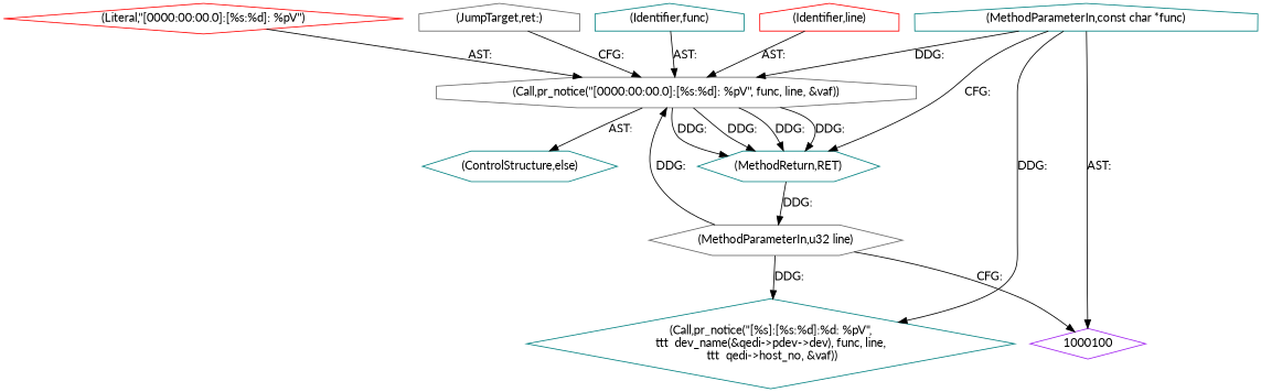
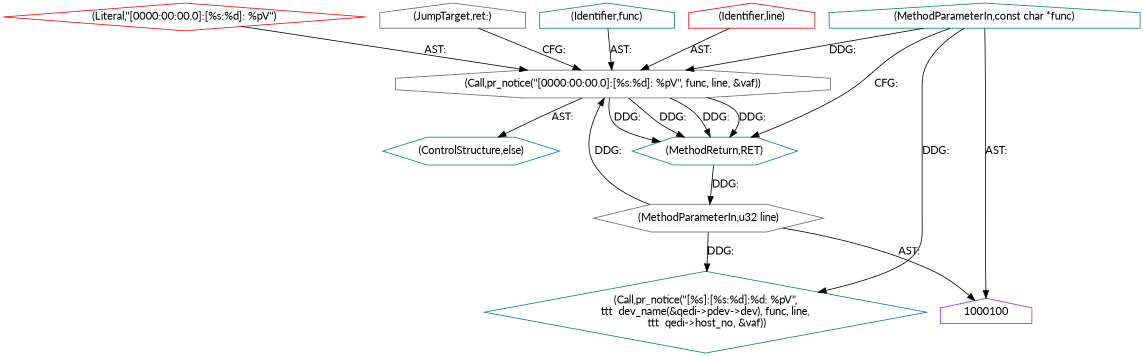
  digraph {
    fontname=Lato
    node [color=teal fontname=Lato shape=house]
    edge [fontname=Lato]
    n1 [color=gray40 label="(Call,pr_notice(\"[0000:00:00.0]:[%s:%d]: %pV\", func, line, &vaf))" shape=octagon]
    n2 [label="(MethodReturn,RET)" shape=hexagon]
    n3 [label="(ControlStructure,else)" shape=hexagon]
    n4 [color=gray40 label="(MethodParameterIn,u32 line)" shape=hexagon]
    n5 [label="(MethodParameterIn,const char *func)"]
    n6 [label="(Call,pr_notice(\"[%s]:[%s:%d]:%d: %pV\",\n\t\t\t  dev_name(&qedi->pdev->dev), func, line,\n \t\t\t  qedi->host_no, &vaf))" shape=diamond]
-   1000100 [color=purple shape=diamond]
+   1000100 [color=purple]
    n8 [color=gray40 label="(JumpTarget,ret:)"]
    n9 [label="(Identifier,func)"]
    n10 [color=red label="(Identifier,line)"]
    n11 [color=red label="(Literal,\"[0000:00:00.0]:[%s:%d]: %pV\")" shape=diamond]
    n1 -> n2 [label="DDG: "]
    n1 -> n2 [label="DDG: "]
    n1 -> n2 [label="DDG: "]
    n1 -> n2 [label="DDG: "]
    n1 -> n3 [label="AST: "]
    n2 -> n4 [label="DDG: "]
    n4 -> n1 [label="DDG: "]
    n4 -> n6 [label="DDG: "]
-   n4 -> 1000100 [label="CFG: "]
+   n4 -> 1000100 [label="AST: "]
    n5 -> n1 [label="DDG: "]
    n5 -> n2 [label="CFG: "]
    n5 -> n6 [label="DDG: "]
    n5 -> 1000100 [label="AST: "]
    n8 -> n1 [label="CFG: "]
    n9 -> n1 [label="AST: "]
    n10 -> n1 [label="AST: "]
    n11 -> n1 [label="AST: "]
  }
